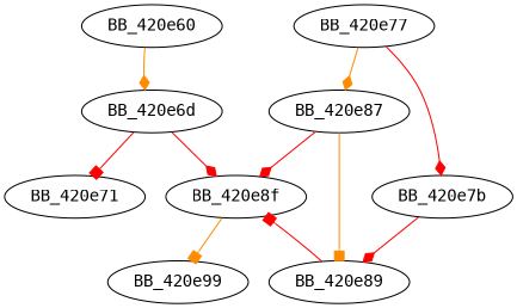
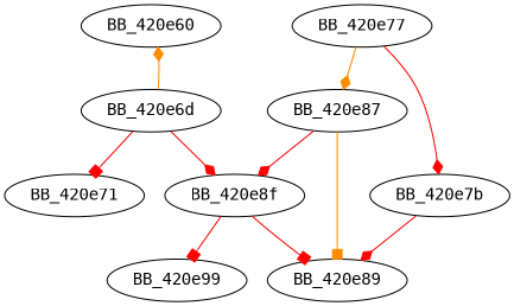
  digraph {
    fontname="DejaVu Sans Mono"
    node [fontname="DejaVu Sans Mono"]
    edge [arrowhead=diamond color=red fontname="DejaVu Sans Mono"]
    BB_420e60
    BB_420e6d
    BB_420e71
    BB_420e8f
    BB_420e99
    BB_420e77
    BB_420e7b
    BB_420e87
    BB_420e89
-   BB_420e60 -> BB_420e6d [color=darkorange]
+   BB_420e6d -> BB_420e60 [color=darkorange]
    BB_420e6d -> BB_420e71 [arrowhead=box]
    BB_420e6d -> BB_420e8f
-   BB_420e8f -> BB_420e99 [arrowhead=box color=darkorange]
+   BB_420e8f -> BB_420e99 [arrowhead=box]
    BB_420e77 -> BB_420e7b
    BB_420e77 -> BB_420e87 [color=darkorange]
    BB_420e7b -> BB_420e89
    BB_420e87 -> BB_420e8f
    BB_420e87 -> BB_420e89 [arrowhead=box color=darkorange]
-   BB_420e89 -> BB_420e8f [arrowhead=box]
+   BB_420e8f -> BB_420e89 [arrowhead=box]
  }
